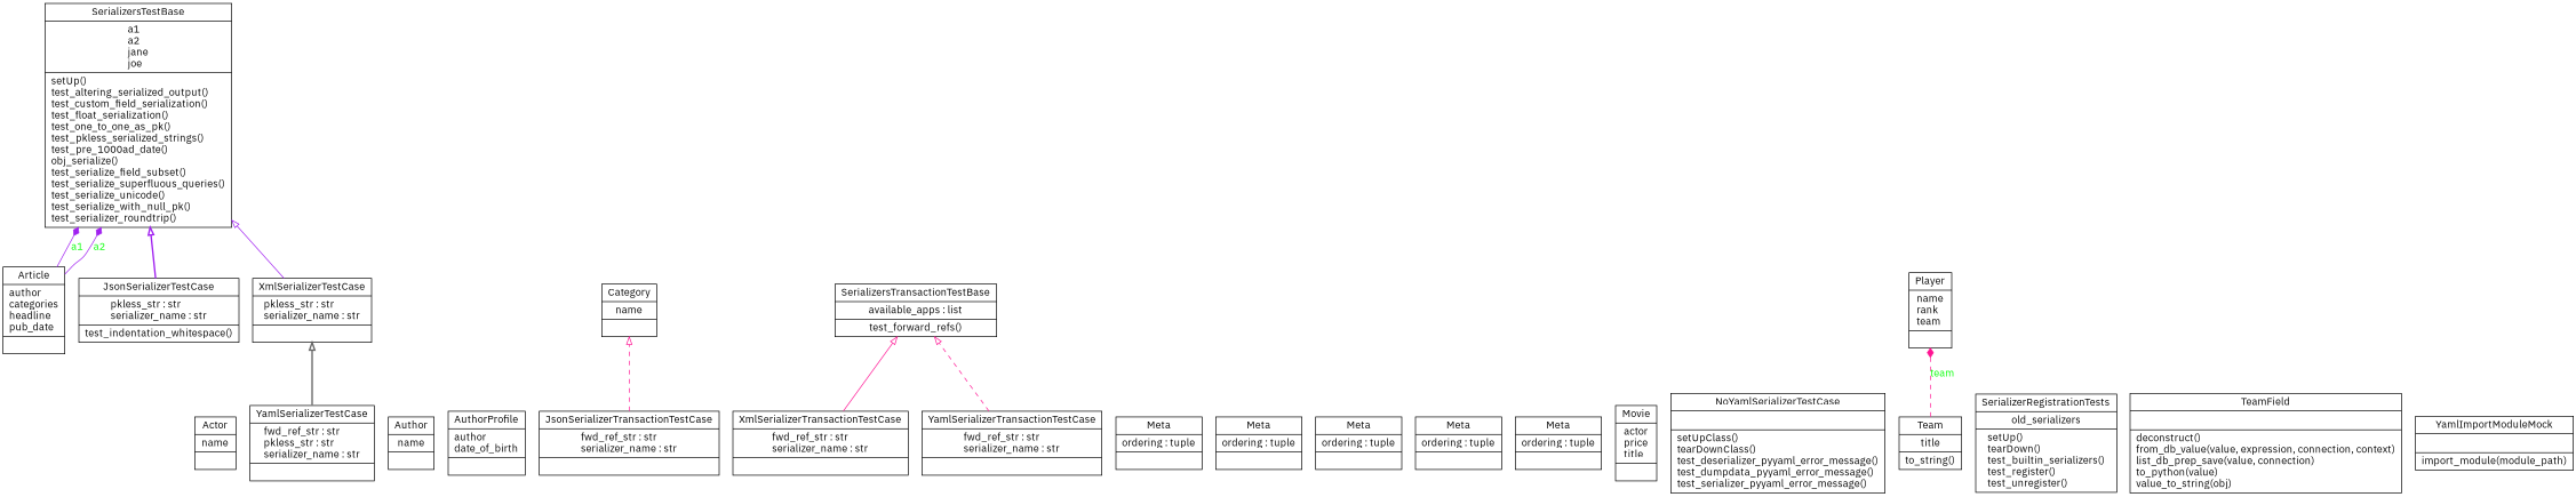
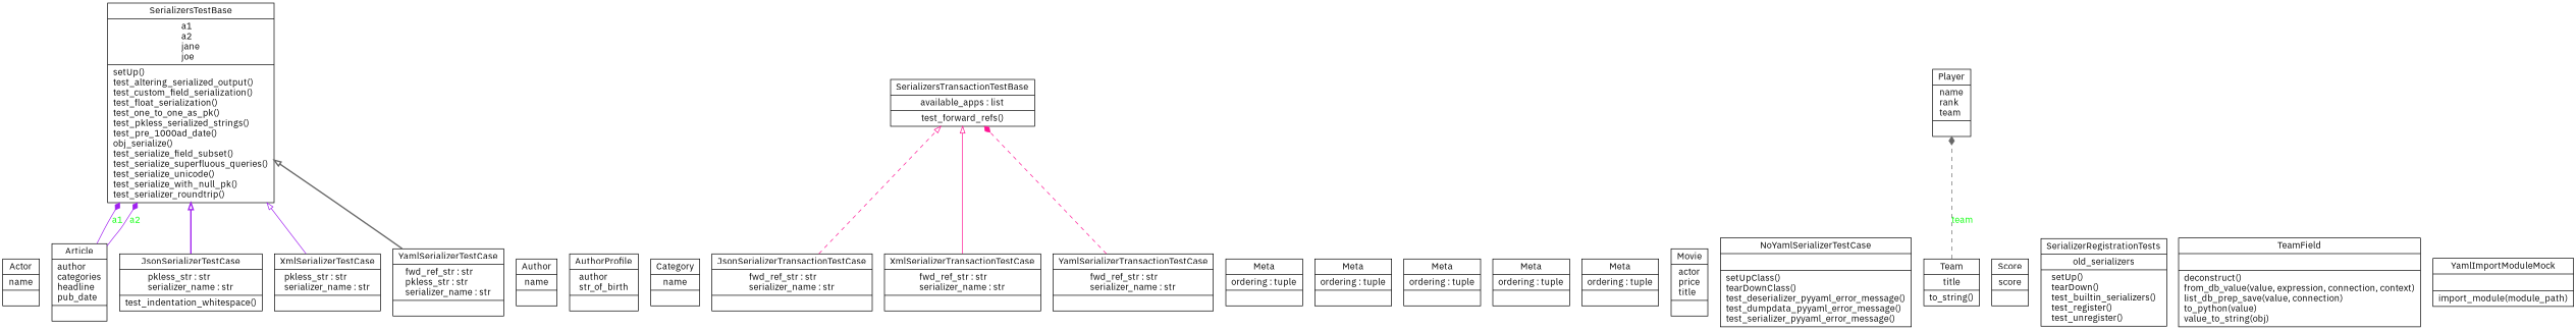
  digraph {
    fontname="IBM Plex Sans"
    rankdir=BT
    node [color=black fontcolor=black fontname="IBM Plex Sans" shape=record style=solid]
    edge [arrowhead=empty arrowtail=none color=purple fontname="IBM Plex Sans" style=solid]
    n1 [label=<{Actor|name<br ALIGN="LEFT"/>|}>]
    n2 [label=<{Article|author<br ALIGN="LEFT"/>categories<br ALIGN="LEFT"/>headline<br ALIGN="LEFT"/>pub_date<br ALIGN="LEFT"/>|}>]
    n3 [label=<{SerializersTestBase|a1<br ALIGN="LEFT"/>a2<br ALIGN="LEFT"/>jane<br ALIGN="LEFT"/>joe<br ALIGN="LEFT"/>|setUp()<br ALIGN="LEFT"/>test_altering_serialized_output()<br ALIGN="LEFT"/>test_custom_field_serialization()<br ALIGN="LEFT"/>test_float_serialization()<br ALIGN="LEFT"/>test_one_to_one_as_pk()<br ALIGN="LEFT"/>test_pkless_serialized_strings()<br ALIGN="LEFT"/>test_pre_1000ad_date()<br ALIGN="LEFT"/>obj_serialize()<br ALIGN="LEFT"/>test_serialize_field_subset()<br ALIGN="LEFT"/>test_serialize_superfluous_queries()<br ALIGN="LEFT"/>test_serialize_unicode()<br ALIGN="LEFT"/>test_serialize_with_null_pk()<br ALIGN="LEFT"/>test_serializer_roundtrip()<br ALIGN="LEFT"/>}>]
    n4 [label=<{Author|name<br ALIGN="LEFT"/>|}>]
-   n5 [label=<{AuthorProfile|author<br ALIGN="LEFT"/>date_of_birth<br ALIGN="LEFT"/>|}>]
+   n5 [label=<{AuthorProfile|author<br ALIGN="LEFT"/>str_of_birth<br ALIGN="LEFT"/>|}>]
    n6 [label=<{Category|name<br ALIGN="LEFT"/>|}>]
    n7 [label=<{JsonSerializerTestCase|pkless_str : str<br ALIGN="LEFT"/>serializer_name : str<br ALIGN="LEFT"/>|test_indentation_whitespace()<br ALIGN="LEFT"/>}>]
    n8 [label=<{JsonSerializerTransactionTestCase|fwd_ref_str : str<br ALIGN="LEFT"/>serializer_name : str<br ALIGN="LEFT"/>|}>]
    n9 [label=<{SerializersTransactionTestBase|available_apps : list<br ALIGN="LEFT"/>|test_forward_refs()<br ALIGN="LEFT"/>}>]
    n10 [label=<{Meta|ordering : tuple<br ALIGN="LEFT"/>|}>]
    n11 [label=<{Meta|ordering : tuple<br ALIGN="LEFT"/>|}>]
    n12 [label=<{Meta|ordering : tuple<br ALIGN="LEFT"/>|}>]
    n13 [label=<{Meta|ordering : tuple<br ALIGN="LEFT"/>|}>]
    n14 [label=<{Meta|ordering : tuple<br ALIGN="LEFT"/>|}>]
    n15 [label=<{Movie|actor<br ALIGN="LEFT"/>price<br ALIGN="LEFT"/>title<br ALIGN="LEFT"/>|}>]
    n16 [label=<{NoYamlSerializerTestCase|<br ALIGN="LEFT"/>|setUpClass()<br ALIGN="LEFT"/>tearDownClass()<br ALIGN="LEFT"/>test_deserializer_pyyaml_error_message()<br ALIGN="LEFT"/>test_dumpdata_pyyaml_error_message()<br ALIGN="LEFT"/>test_serializer_pyyaml_error_message()<br ALIGN="LEFT"/>}>]
    n17 [label=<{Player|name<br ALIGN="LEFT"/>rank<br ALIGN="LEFT"/>team<br ALIGN="LEFT"/>|}>]
+   n18 [label=<{Score|score<br ALIGN="LEFT"/>|}>]
    n19 [label=<{SerializerRegistrationTests|old_serializers<br ALIGN="LEFT"/>|setUp()<br ALIGN="LEFT"/>tearDown()<br ALIGN="LEFT"/>test_builtin_serializers()<br ALIGN="LEFT"/>test_register()<br ALIGN="LEFT"/>test_unregister()<br ALIGN="LEFT"/>}>]
    n20 [label=<{Team|title<br ALIGN="LEFT"/>|to_string()<br ALIGN="LEFT"/>}>]
    n21 [label=<{TeamField|<br ALIGN="LEFT"/>|deconstruct()<br ALIGN="LEFT"/>from_db_value(value, expression, connection, context)<br ALIGN="LEFT"/>list_db_prep_save(value, connection)<br ALIGN="LEFT"/>to_python(value)<br ALIGN="LEFT"/>value_to_string(obj)<br ALIGN="LEFT"/>}>]
    n22 [label=<{XmlSerializerTestCase|pkless_str : str<br ALIGN="LEFT"/>serializer_name : str<br ALIGN="LEFT"/>|}>]
    n23 [label=<{XmlSerializerTransactionTestCase|fwd_ref_str : str<br ALIGN="LEFT"/>serializer_name : str<br ALIGN="LEFT"/>|}>]
    n24 [label=<{YamlImportModuleMock|<br ALIGN="LEFT"/>|import_module(module_path)<br ALIGN="LEFT"/>}>]
    n25 [label=<{YamlSerializerTestCase|fwd_ref_str : str<br ALIGN="LEFT"/>pkless_str : str<br ALIGN="LEFT"/>serializer_name : str<br ALIGN="LEFT"/>|}>]
    n26 [label=<{YamlSerializerTransactionTestCase|fwd_ref_str : str<br ALIGN="LEFT"/>serializer_name : str<br ALIGN="LEFT"/>|}>]
    n2 -> n3 [arrowhead=diamond fontcolor=green label=a1]
    n2 -> n3 [arrowhead=diamond fontcolor=green label=a2]
    n7 -> n3 [style=bold]
-   n8 -> n6 [color=deeppink style=dashed]
-   n20 -> n17 [arrowhead=diamond color=deeppink fontcolor=green label=team style=dashed]
+   n8 -> n9 [color=deeppink style=dashed]
+   n20 -> n17 [arrowhead=diamond color=gray40 fontcolor=green label=team style=dashed]
    n22 -> n3
    n23 -> n9 [color=deeppink]
-   n25 -> n22 [color=gray40 style=bold]
-   n26 -> n9 [color=deeppink style=dashed]
+   n25 -> n3 [color=gray40 style=bold]
+   n26 -> n9 [arrowhead=diamond color=deeppink style=dashed]
  }
